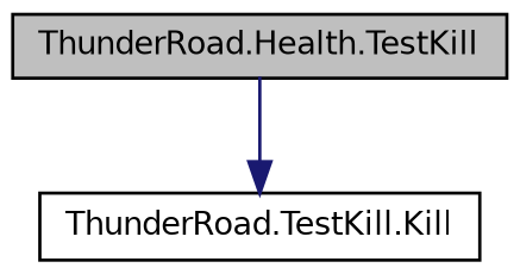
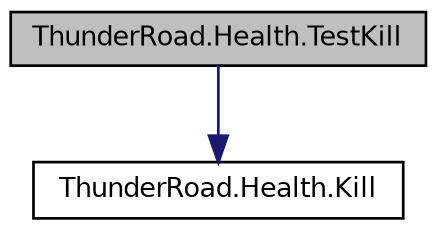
  digraph {
    rankdir=TB
    node [color=black fontname=Helvetica fontsize=10 shape=record style=filled]
    n1 [fillcolor=grey75 fontcolor=black height=0.2 label="ThunderRoad.Health.TestKill" width=0.4]
-   n2 [fillcolor=white height=0.2 label="ThunderRoad.TestKill.Kill" width=0.4]
+   n2 [fillcolor=white height=0.2 label="ThunderRoad.Health.Kill" width=0.4]
    n1 -> n2 [color=midnightblue fontname=Helvetica fontsize=10 labelfontname=Helvetica labelfontsize=10 style=solid]
  }
